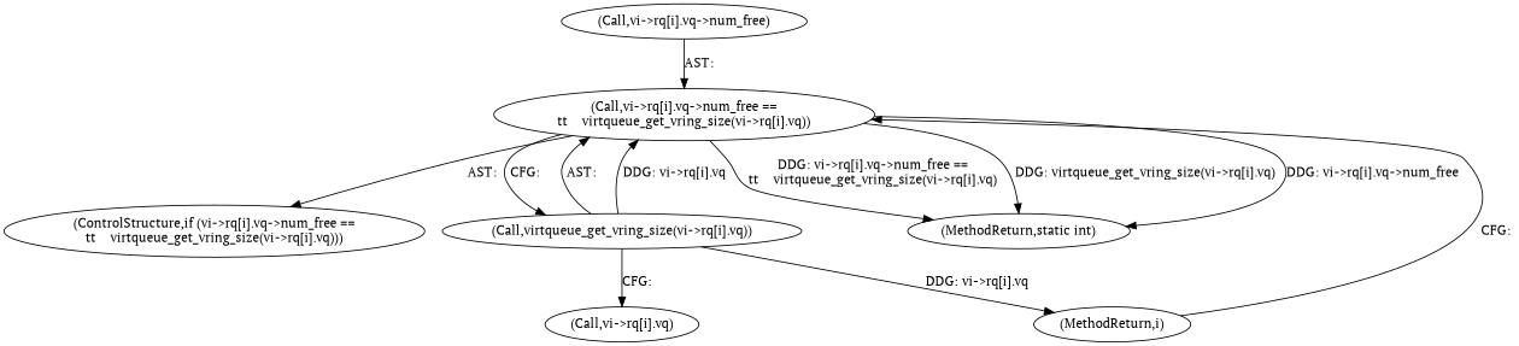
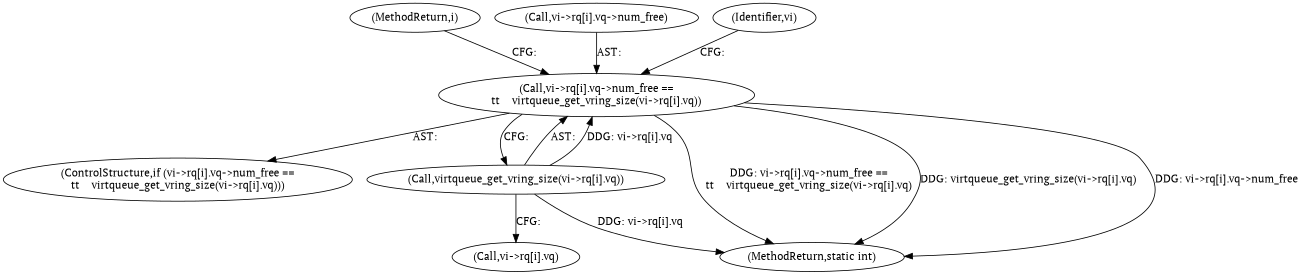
  digraph {
    fontname="PT Serif"
    node [fontname="PT Serif"]
    edge [fontname="PT Serif"]
    n1 [label="(Call,vi->rq[i].vq->num_free ==\n\t\t    virtqueue_get_vring_size(vi->rq[i].vq))"]
    n2 [label="(Call,virtqueue_get_vring_size(vi->rq[i].vq))"]
    n3 [label="(ControlStructure,if (vi->rq[i].vq->num_free ==\n\t\t    virtqueue_get_vring_size(vi->rq[i].vq)))"]
    n4 [label="(MethodReturn,static int)"]
    n5 [label="(Call,vi->rq[i].vq)"]
    n6 [label="(MethodReturn,i)"]
    n7 [label="(Call,vi->rq[i].vq->num_free)"]
+   n8 [label="(Identifier,vi)"]
    n1 -> n2 [label="CFG: "]
    n1 -> n3 [label="AST: "]
    n1 -> n4 [label="DDG: vi->rq[i].vq->num_free ==\n\t\t    virtqueue_get_vring_size(vi->rq[i].vq)"]
    n1 -> n4 [label="DDG: virtqueue_get_vring_size(vi->rq[i].vq)"]
    n1 -> n4 [label="DDG: vi->rq[i].vq->num_free"]
    n2 -> n1 [label="AST: "]
    n2 -> n1 [label="DDG: vi->rq[i].vq"]
-   n2 -> n6 [label="DDG: vi->rq[i].vq"]
+   n2 -> n4 [label="DDG: vi->rq[i].vq"]
    n2 -> n5 [label="CFG: "]
    n6 -> n1 [label="CFG: "]
    n7 -> n1 [label="AST: "]
+   n8 -> n1 [label="CFG: "]
  }
